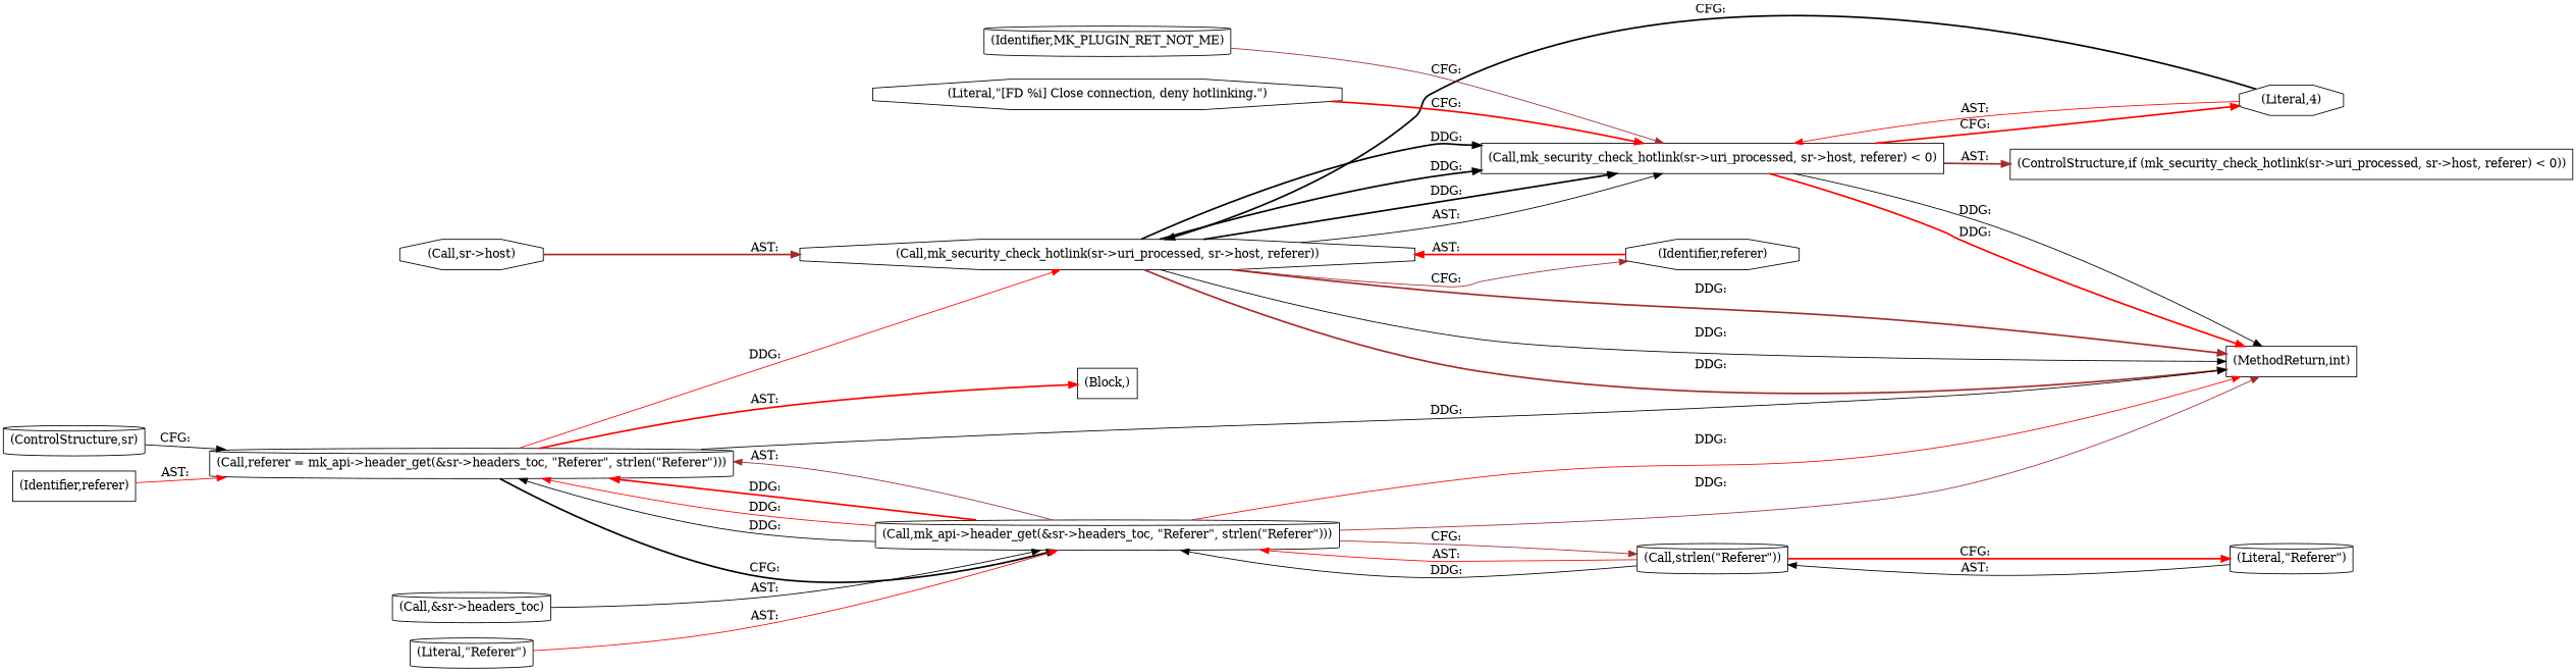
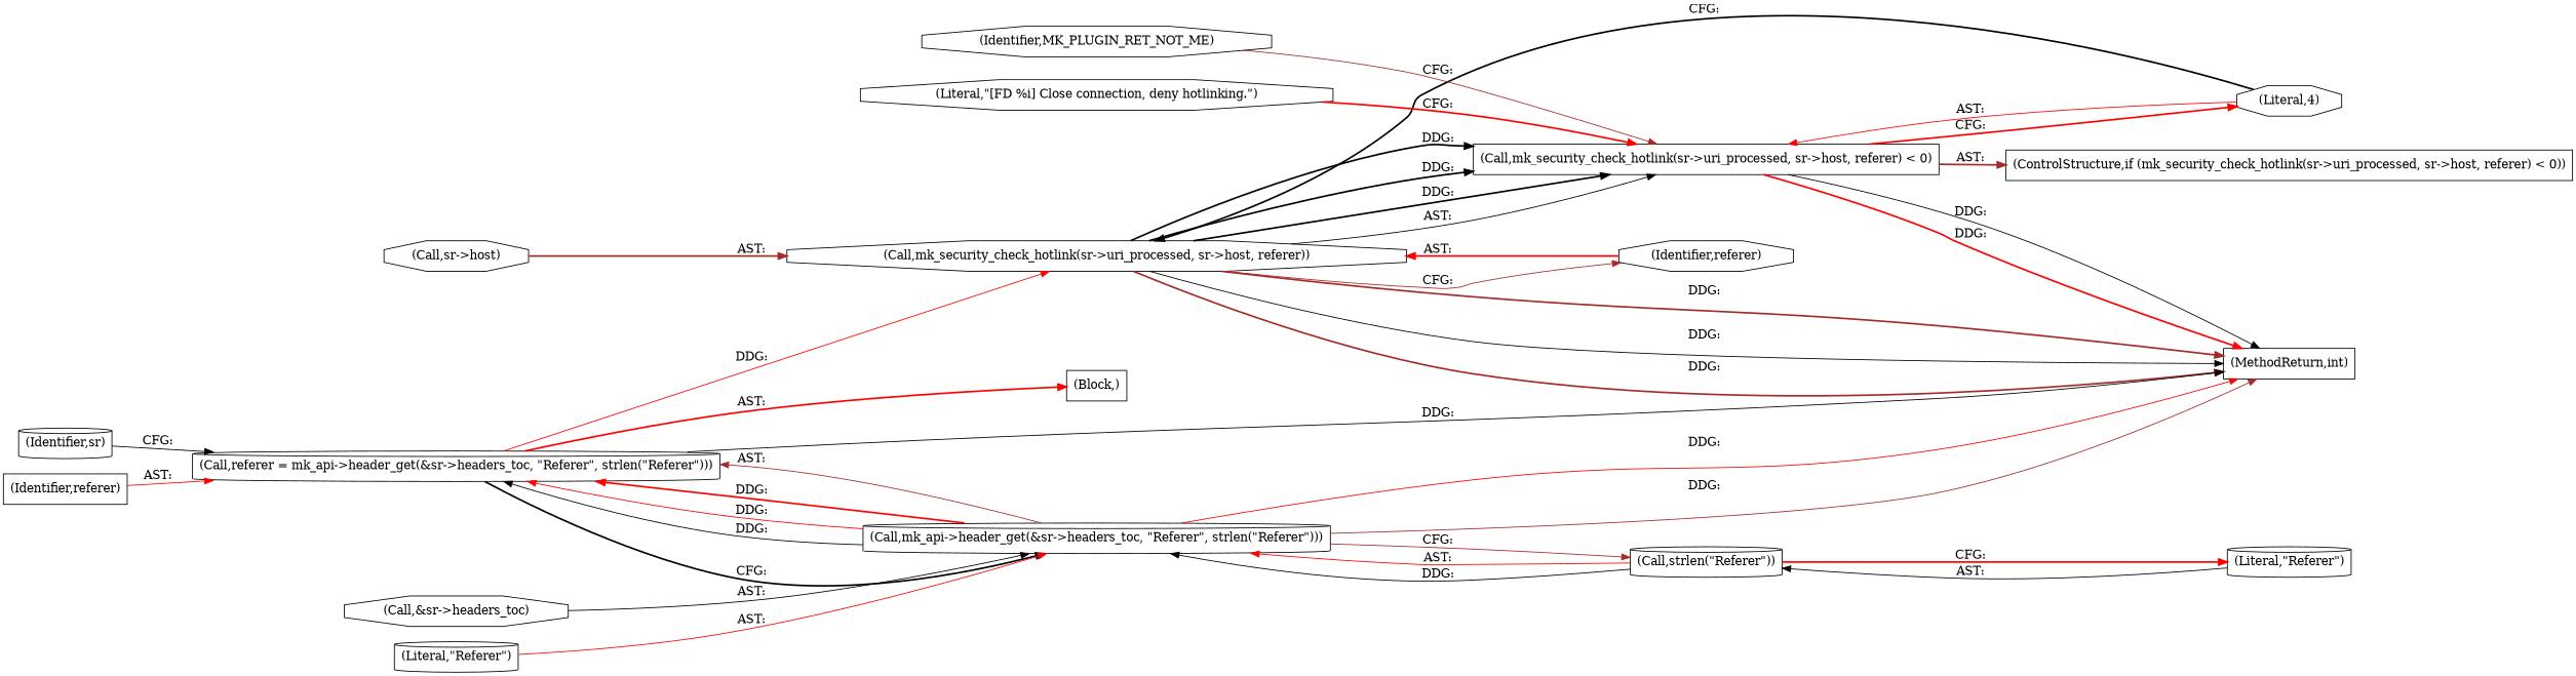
  digraph {
    rankdir=LR
    node [shape=cylinder]
    edge [color=black style=solid]
    n1 [label="(Call,mk_security_check_hotlink(sr->uri_processed, sr->host, referer))" shape=octagon]
    n2 [label="(Call,mk_security_check_hotlink(sr->uri_processed, sr->host, referer) < 0)" shape=box]
    n3 [label="(MethodReturn,int)" shape=box]
    n4 [label="(Identifier,referer)" shape=octagon]
    n5 [label="(Literal,4)" shape=octagon]
    n6 [label="(ControlStructure,if (mk_security_check_hotlink(sr->uri_processed, sr->host, referer) < 0))" shape=box]
    n7 [label="(Call,referer = mk_api->header_get(&sr->headers_toc, \"Referer\", strlen(\"Referer\")))"]
    n8 [label="(Call,mk_api->header_get(&sr->headers_toc, \"Referer\", strlen(\"Referer\")))"]
    n9 [label="(Block,)" shape=box]
    n10 [label="(Call,strlen(\"Referer\"))"]
    n11 [label="(Literal,\"Referer\")"]
-   n12 [label="(ControlStructure,sr)"]
-   n13 [label="(Call,&sr->headers_toc)"]
+   n12 [label="(Identifier,sr)"]
+   n13 [label="(Call,&sr->headers_toc)" shape=octagon]
    n14 [label="(Literal,\"Referer\")"]
    n15 [label="(Literal,\"[FD %i] Close connection, deny hotlinking.\")" shape=octagon]
-   n16 [label="(Identifier,MK_PLUGIN_RET_NOT_ME)"]
+   n16 [label="(Identifier,MK_PLUGIN_RET_NOT_ME)" shape=octagon]
    n17 [label="(Identifier,referer)" shape=box]
    n18 [label="(Call,sr->host)" shape=octagon]
    n1 -> n2 [label="AST: "]
    n1 -> n2 [label="DDG: " style=bold]
    n1 -> n2 [label="DDG: " style=bold]
    n1 -> n2 [label="DDG: " style=bold]
    n1 -> n3 [color=brown label="DDG: " style=bold]
    n1 -> n3 [color=brown label="DDG: " style=bold]
    n1 -> n3 [label="DDG: "]
    n1 -> n4 [color=brown label="CFG: "]
    n2 -> n3 [color=red label="DDG: " style=bold]
    n2 -> n3 [label="DDG: "]
    n2 -> n5 [color=red label="CFG: " style=bold]
    n2 -> n6 [color=brown label="AST: " style=bold]
    n4 -> n1 [color=red label="AST: " style=bold]
    n5 -> n1 [label="CFG: " style=bold]
    n5 -> n2 [color=red label="AST: "]
    n7 -> n1 [color=red label="DDG: "]
    n7 -> n3 [label="DDG: "]
    n7 -> n8 [label="CFG: " style=bold]
    n7 -> n9 [color=red label="AST: " style=bold]
    n8 -> n3 [color=brown label="DDG: "]
    n8 -> n3 [color=red label="DDG: "]
    n8 -> n7 [color=brown label="AST: "]
    n8 -> n7 [color=red label="DDG: " style=bold]
    n8 -> n7 [color=red label="DDG: "]
    n8 -> n7 [label="DDG: "]
    n8 -> n10 [color=brown label="CFG: "]
    n10 -> n8 [color=red label="AST: "]
    n10 -> n8 [label="DDG: "]
    n10 -> n11 [color=red label="CFG: " style=bold]
    n11 -> n10 [label="AST: "]
    n12 -> n7 [label="CFG: "]
    n13 -> n8 [label="AST: "]
    n14 -> n8 [color=red label="AST: "]
    n15 -> n2 [color=red label="CFG: " style=bold]
    n16 -> n2 [color=brown label="CFG: "]
    n17 -> n7 [color=red label="AST: "]
    n18 -> n1 [color=brown label="AST: " style=bold]
  }
